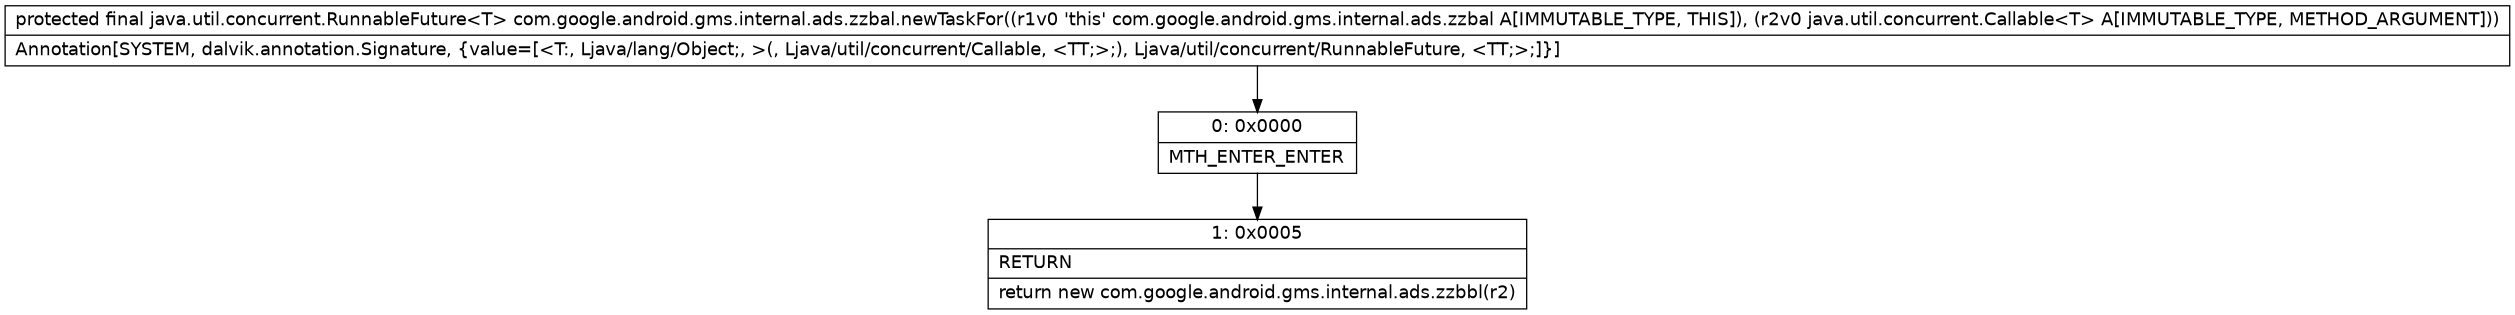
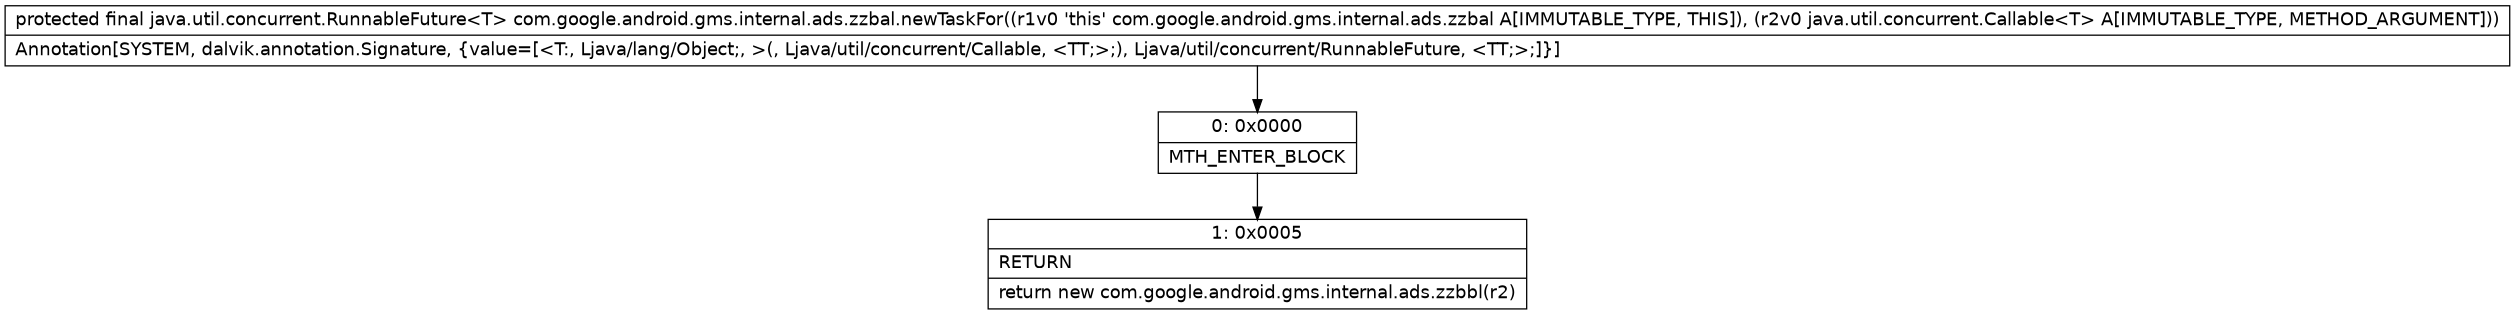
  digraph {
    fontname="DejaVu Sans"
    node [shape=record fontname="DejaVu Sans"]
    edge [fontname="DejaVu Sans"]
-   n1 [label="{0\:\ 0x0000|MTH_ENTER_ENTER\l}"]
+   n1 [label="{0\:\ 0x0000|MTH_ENTER_BLOCK\l}"]
    n2 [label="{1\:\ 0x0005|RETURN\l|return new com.google.android.gms.internal.ads.zzbbl(r2)\l}"]
    n3 [label="{protected final java.util.concurrent.RunnableFuture\<T\> com.google.android.gms.internal.ads.zzbal.newTaskFor((r1v0 'this' com.google.android.gms.internal.ads.zzbal A[IMMUTABLE_TYPE, THIS]), (r2v0 java.util.concurrent.Callable\<T\> A[IMMUTABLE_TYPE, METHOD_ARGUMENT]))  | Annotation[SYSTEM, dalvik.annotation.Signature, \{value=[\<T:, Ljava\/lang\/Object;, \>(, Ljava\/util\/concurrent\/Callable, \<TT;\>;), Ljava\/util\/concurrent\/RunnableFuture, \<TT;\>;]\}]\l}"]
    n1 -> n2
    n3 -> n1
  }
